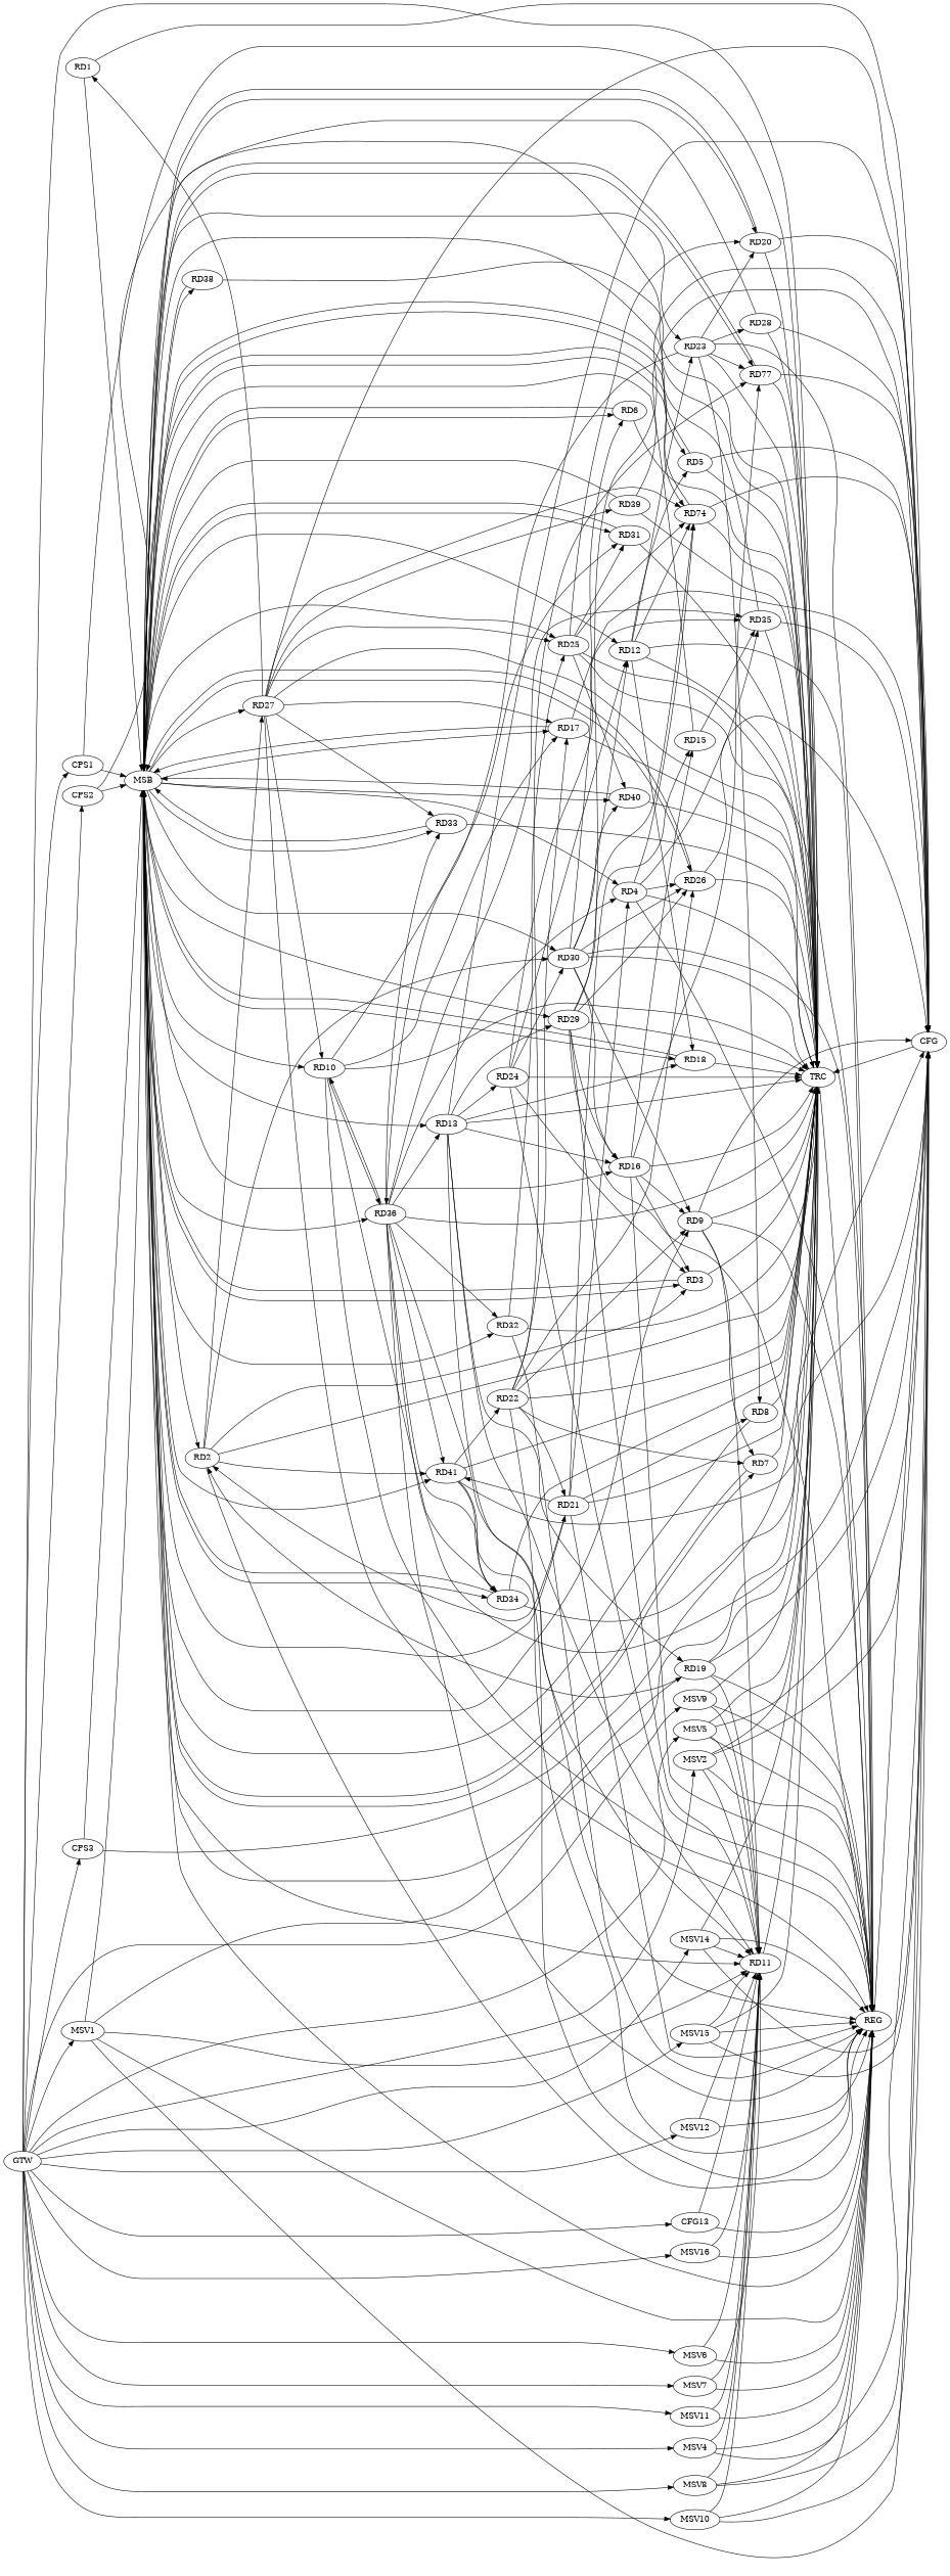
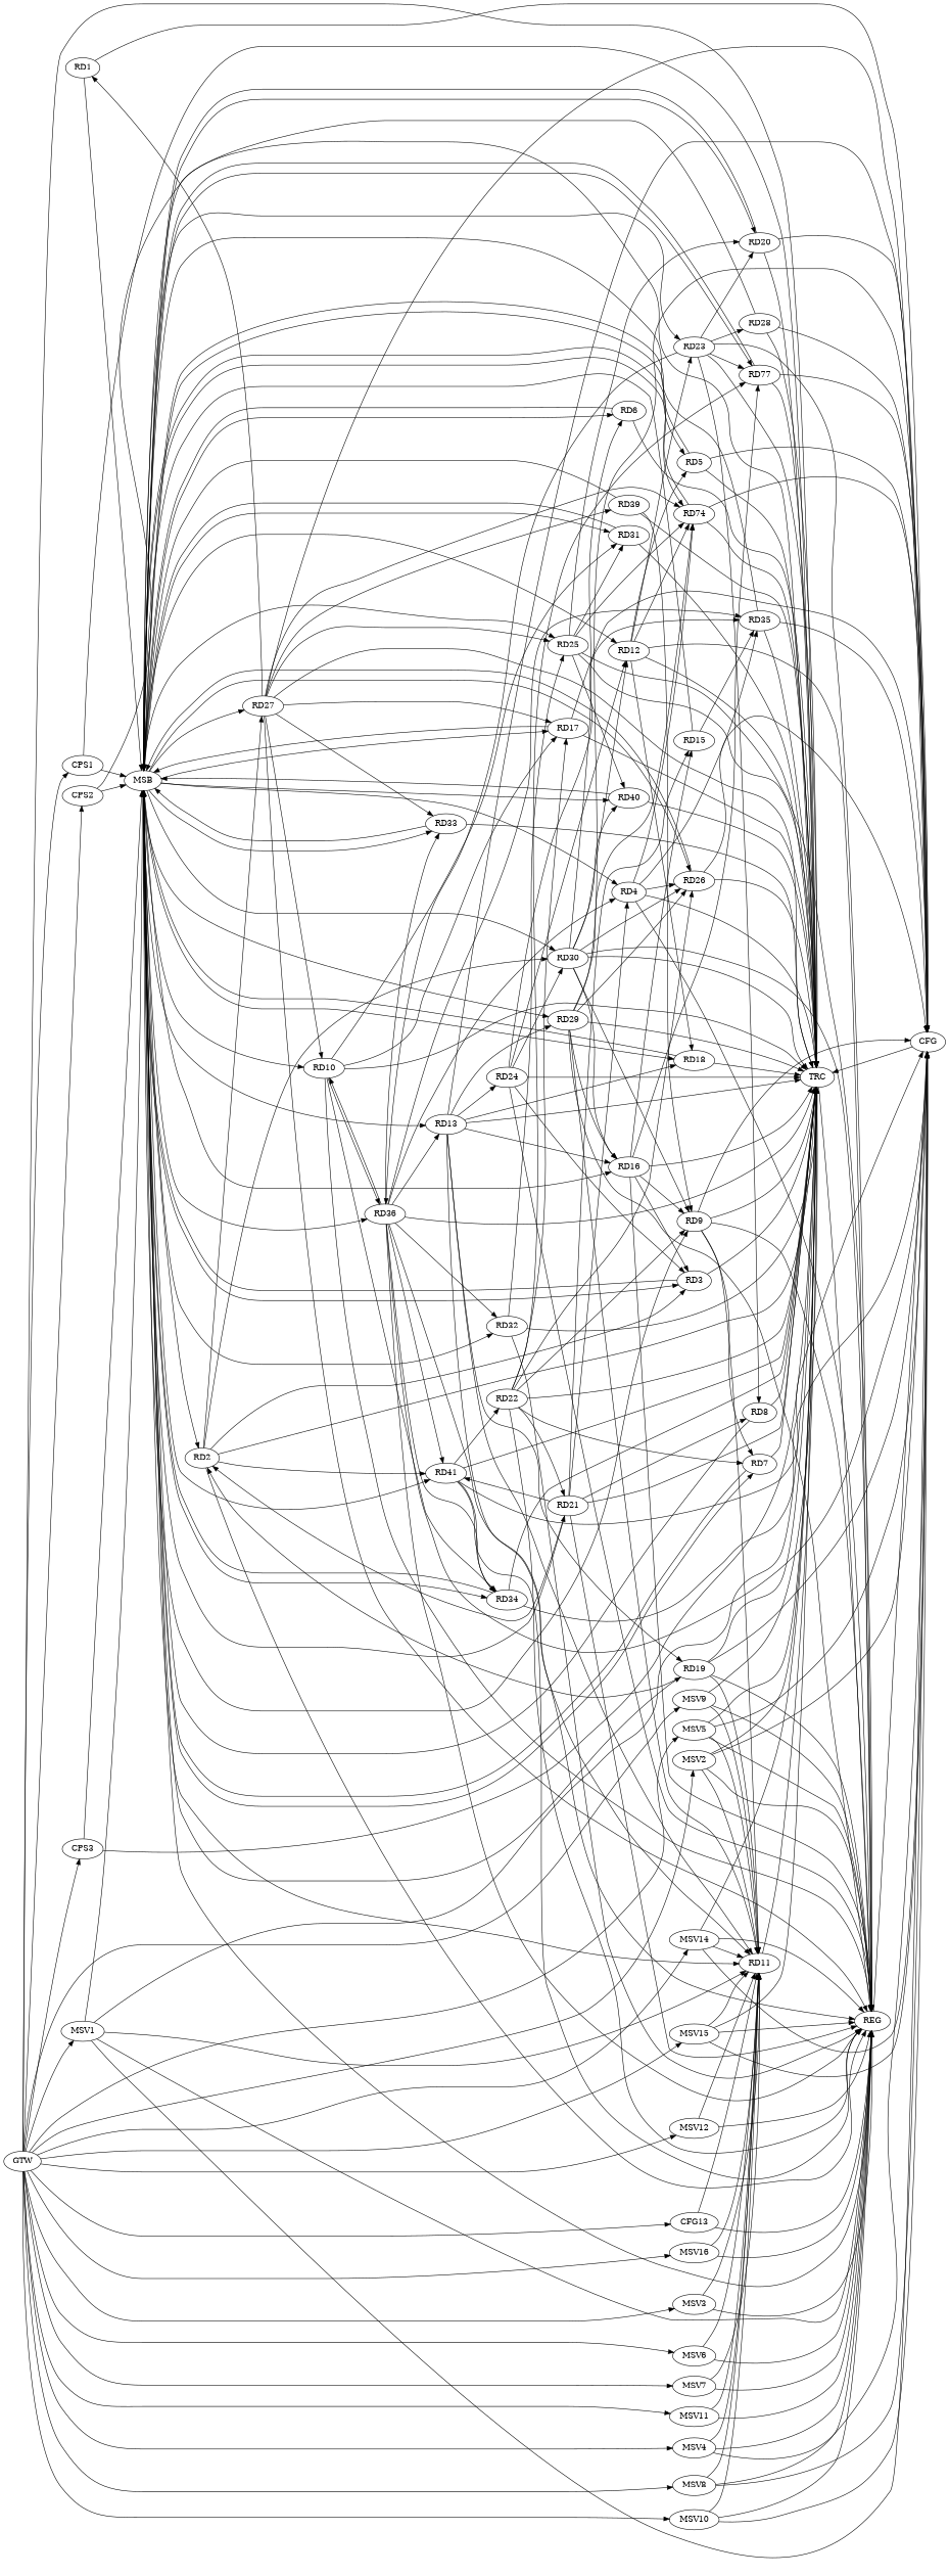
  strict digraph {
    rankdir=LR
    n1 [label=RD1]
    n2 [label=MSB]
    n3 [label=CFG]
    n4 [label=RD2]
    n5 [label=RD3]
    n6 [label=RD27]
    n7 [label=RD30]
    n8 [label=RD41]
    n9 [label=REG]
    n10 [label=RD4]
    n11 [label=RD74]
    n12 [label=RD26]
    n13 [label=RD5]
    n14 [label=RD6]
    n15 [label=RD7]
    n16 [label=RD9]
    n17 [label=RD11]
    n18 [label=RD10]
    n19 [label=RD17]
    n20 [label=RD31]
    n21 [label=RD34]
    n22 [label=RD36]
    n23 [label=RD12]
    n24 [label=RD18]
    n25 [label=RD23]
    n26 [label=RD13]
    n27 [label=RD16]
    n28 [label=RD19]
    n29 [label=RD29]
    n30 [label=RD77]
    n31 [label=RD20]
    n32 [label=RD21]
    n33 [label=RD25]
    n34 [label=RD40]
    n35 [label=RD33]
    n36 [label=RD32]
-   n37 [label=RD38]
    n38 [label=TRC]
    n39 [label=RD39]
    n40 [label=RD22]
    n41 [label=RD35]
    n42 [label=RD8]
    n43 [label=RD28]
    n44 [label=RD24]
    n45 [label=RD15]
    n46 [label=CPS1]
    n47 [label=CPS2]
    n48 [label=CPS3]
    n49 [label=GTW]
    n50 [label=MSV1]
    n51 [label=MSV2]
+   n52 [label=MSV3]
    n53 [label=MSV4]
    n54 [label=MSV5]
    n55 [label=MSV6]
    n56 [label=MSV7]
    n57 [label=MSV8]
    n58 [label=MSV9]
    n59 [label=MSV10]
    n60 [label=MSV11]
    n61 [label=MSV12]
    n62 [label=CFG13]
    n63 [label=MSV14]
    n64 [label=MSV15]
    n65 [label=MSV16]
    n1 -> n2
    n1 -> n3
    n2 -> n4
    n2 -> n5
    n2 -> n6
    n2 -> n7
    n2 -> n8
    n2 -> n9
    n2 -> n10
    n2 -> n11
    n2 -> n12
    n2 -> n13
    n2 -> n14
    n2 -> n15
    n2 -> n16
    n2 -> n17
    n2 -> n18
    n2 -> n19
    n2 -> n20
    n2 -> n21
    n2 -> n22
    n2 -> n23
    n2 -> n24
    n2 -> n25
    n2 -> n26
    n2 -> n27
    n2 -> n28
    n2 -> n29
    n2 -> n30
    n2 -> n31
    n2 -> n32
    n2 -> n33
    n2 -> n34
    n2 -> n35
    n2 -> n36
-   n2 -> n37
    n3 -> n38
    n4 -> n5
    n4 -> n6
    n4 -> n7
    n4 -> n8
    n4 -> n9
    n4 -> n38
    n5 -> n2
    n5 -> n38
    n6 -> n1
    n6 -> n3
    n6 -> n9
    n6 -> n11
    n6 -> n18
    n6 -> n19
    n6 -> n33
    n6 -> n35
    n6 -> n38
    n6 -> n39
    n7 -> n9
    n7 -> n12
    n7 -> n14
    n7 -> n16
    n7 -> n23
    n7 -> n27
    n7 -> n34
    n7 -> n38
    n8 -> n3
    n8 -> n9
    n8 -> n21
    n8 -> n38
    n8 -> n40
    n9 -> n3
    n10 -> n9
    n10 -> n11
    n10 -> n12
    n10 -> n38
    n10 -> n41
    n11 -> n2
    n11 -> n3
    n11 -> n38
    n12 -> n2
    n12 -> n3
    n12 -> n38
    n13 -> n2
    n13 -> n3
    n13 -> n38
    n14 -> n2
    n14 -> n38
    n15 -> n2
    n15 -> n38
    n16 -> n3
    n16 -> n9
    n16 -> n15
    n16 -> n17
    n16 -> n38
    n17 -> n38
    n18 -> n9
    n18 -> n19
    n18 -> n20
    n18 -> n21
    n18 -> n22
    n18 -> n38
    n19 -> n2
    n19 -> n3
    n19 -> n38
    n20 -> n2
    n20 -> n38
    n21 -> n2
    n21 -> n3
    n21 -> n38
    n22 -> n3
    n22 -> n8
    n22 -> n9
    n22 -> n10
    n22 -> n17
    n22 -> n18
    n22 -> n21
    n22 -> n26
    n22 -> n35
    n22 -> n36
    n22 -> n38
    n22 -> n41
    n23 -> n9
    n23 -> n11
    n23 -> n13
    n23 -> n24
    n23 -> n25
    n23 -> n38
    n24 -> n2
    n24 -> n38
    n25 -> n9
    n25 -> n22
    n25 -> n30
    n25 -> n31
    n25 -> n38
    n25 -> n42
    n25 -> n43
    n26 -> n3
    n26 -> n9
    n26 -> n17
    n26 -> n24
    n26 -> n27
    n26 -> n28
    n26 -> n29
    n26 -> n38
    n26 -> n44
    n27 -> n5
    n27 -> n9
    n27 -> n16
    n27 -> n30
    n27 -> n38
    n27 -> n45
    n28 -> n3
    n28 -> n4
    n28 -> n9
    n28 -> n17
    n28 -> n38
    n29 -> n3
    n29 -> n9
    n29 -> n11
    n29 -> n12
    n29 -> n17
    n29 -> n27
    n29 -> n38
    n30 -> n2
    n30 -> n3
    n30 -> n38
    n31 -> n2
    n31 -> n3
    n31 -> n38
    n32 -> n4
    n32 -> n8
    n32 -> n9
    n32 -> n10
    n32 -> n38
    n32 -> n42
    n32 -> n45
    n33 -> n9
    n33 -> n11
    n33 -> n20
    n33 -> n31
    n33 -> n34
    n33 -> n38
    n34 -> n2
    n34 -> n38
    n35 -> n2
    n35 -> n38
    n36 -> n9
    n36 -> n33
    n36 -> n38
-   n37 -> n2
-   n37 -> n38
    n38 -> n9
    n39 -> n2
-   n39 -> n3
+   n39 -> n16
    n39 -> n38
    n40 -> n9
    n40 -> n12
    n40 -> n15
    n40 -> n16
    n40 -> n19
    n40 -> n30
    n40 -> n32
    n40 -> n38
    n41 -> n2
    n41 -> n3
    n41 -> n38
    n42 -> n2
    n42 -> n38
    n43 -> n2
    n43 -> n3
    n43 -> n38
    n44 -> n5
    n44 -> n7
    n44 -> n9
    n44 -> n23
    n44 -> n38
    n44 -> n41
    n45 -> n2
    n45 -> n41
    n46 -> n2
    n46 -> n38
    n47 -> n2
    n47 -> n38
    n48 -> n2
    n48 -> n38
    n49 -> n38
    n49 -> n46
    n49 -> n47
    n49 -> n48
    n49 -> n50
    n49 -> n51
+   n49 -> n52
    n49 -> n53
    n49 -> n54
    n49 -> n55
    n49 -> n56
    n49 -> n57
    n49 -> n58
    n49 -> n59
    n49 -> n60
    n49 -> n61
    n49 -> n62
    n49 -> n63
    n49 -> n64
    n49 -> n65
    n50 -> n2
    n50 -> n3
    n50 -> n9
    n50 -> n17
    n50 -> n38
    n51 -> n3
    n51 -> n9
    n51 -> n17
    n51 -> n38
+   n52 -> n9
+   n52 -> n17
    n53 -> n3
    n53 -> n9
    n53 -> n17
    n54 -> n3
    n54 -> n9
    n54 -> n17
    n54 -> n38
    n55 -> n9
    n55 -> n17
    n56 -> n9
    n56 -> n17
    n57 -> n3
    n57 -> n9
    n57 -> n17
    n58 -> n9
    n58 -> n17
    n58 -> n38
    n59 -> n3
    n59 -> n9
    n59 -> n17
    n60 -> n9
    n60 -> n17
    n61 -> n9
    n61 -> n17
    n62 -> n9
    n62 -> n17
    n63 -> n3
    n63 -> n9
    n63 -> n17
    n63 -> n38
    n64 -> n3
    n64 -> n9
    n64 -> n17
    n64 -> n38
    n65 -> n9
    n65 -> n17
  }
